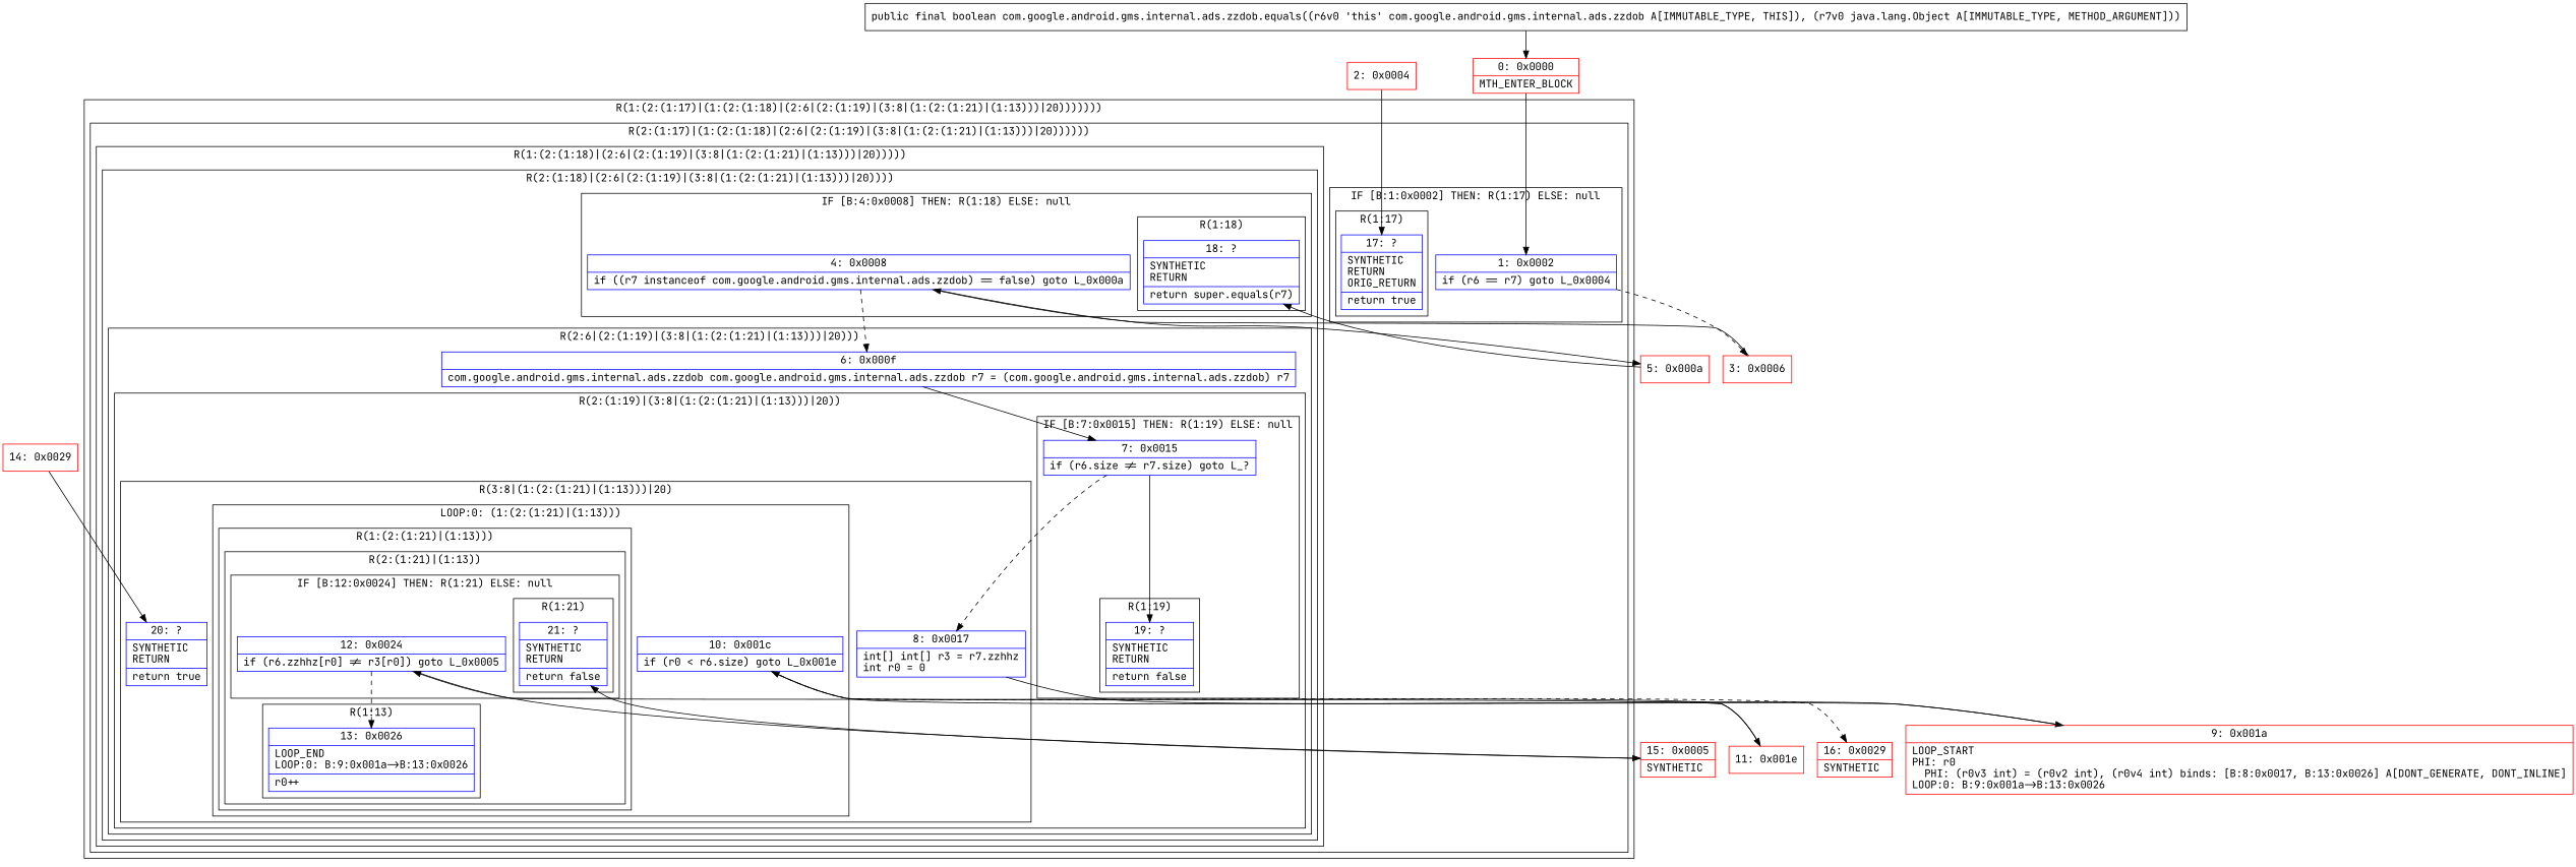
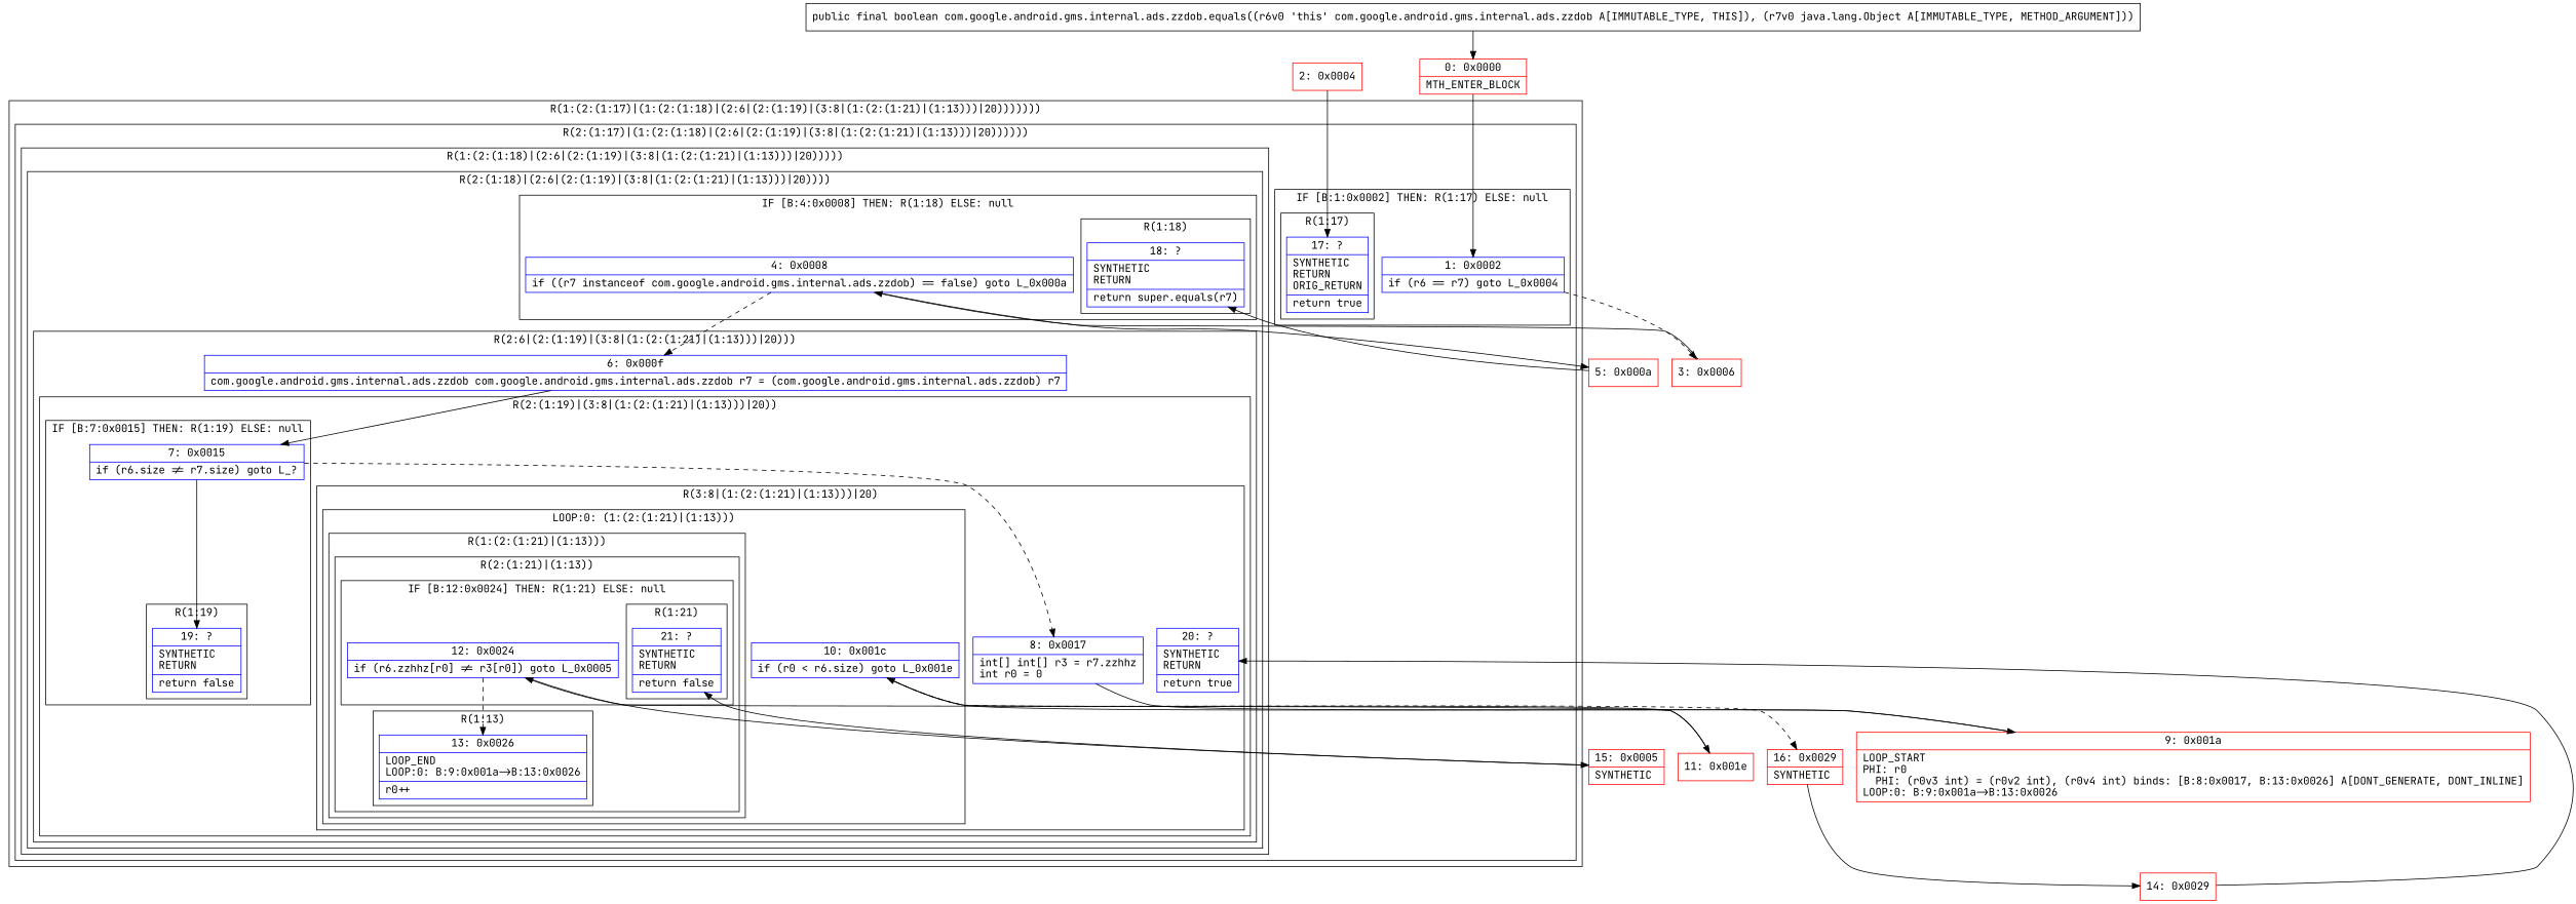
  digraph {
    fontname="JetBrains Mono"
    node [color=blue fontname="JetBrains Mono" shape=record]
    edge [fontname="JetBrains Mono"]
    n1 [label="{17\:\ ?|SYNTHETIC\lRETURN\lORIG_RETURN\l|return true\l}"]
    n2 [label="{1\:\ 0x0002|if (r6 == r7) goto L_0x0004\l}"]
    n3 [label="{18\:\ ?|SYNTHETIC\lRETURN\l|return super.equals(r7)\l}"]
    n4 [label="{4\:\ 0x0008|if ((r7 instanceof com.google.android.gms.internal.ads.zzdob) == false) goto L_0x000a\l}"]
    n5 [label="{19\:\ ?|SYNTHETIC\lRETURN\l|return false\l}"]
    n6 [label="{7\:\ 0x0015|if (r6.size != r7.size) goto L_?\l}"]
    n7 [label="{21\:\ ?|SYNTHETIC\lRETURN\l|return false\l}"]
    n8 [label="{12\:\ 0x0024|if (r6.zzhhz[r0] != r3[r0]) goto L_0x0005\l}"]
    n9 [label="{13\:\ 0x0026|LOOP_END\lLOOP:0: B:9:0x001a\-\>B:13:0x0026\l|r0++\l}"]
    n10 [label="{10\:\ 0x001c|if (r0 \< r6.size) goto L_0x001e\l}"]
    n11 [label="{8\:\ 0x0017|int[] int[] r3 = r7.zzhhz\lint r0 = 0\l}"]
    n12 [label="{20\:\ ?|SYNTHETIC\lRETURN\l|return true\l}"]
    n13 [label="{6\:\ 0x000f|com.google.android.gms.internal.ads.zzdob com.google.android.gms.internal.ads.zzdob r7 = (com.google.android.gms.internal.ads.zzdob) r7\l}"]
    n14 [color=red label="{3\:\ 0x0006}"]
    n15 [color=red label="{5\:\ 0x000a}"]
    n16 [color=red label="{15\:\ 0x0005|SYNTHETIC\l}"]
    n17 [color=red label="{11\:\ 0x001e}"]
    n18 [color=red label="{16\:\ 0x0029|SYNTHETIC\l}"]
    n19 [color=red label="{9\:\ 0x001a|LOOP_START\lPHI: r0 \l  PHI: (r0v3 int) = (r0v2 int), (r0v4 int) binds: [B:8:0x0017, B:13:0x0026] A[DONT_GENERATE, DONT_INLINE]\lLOOP:0: B:9:0x001a\-\>B:13:0x0026\l}"]
    n20 [color=red label="{2\:\ 0x0004}"]
    n21 [color=red label="{14\:\ 0x0029}"]
    n22 [color=red label="{0\:\ 0x0000|MTH_ENTER_BLOCK\l}"]
    n23 [label="{public final boolean com.google.android.gms.internal.ads.zzdob.equals((r6v0 'this' com.google.android.gms.internal.ads.zzdob A[IMMUTABLE_TYPE, THIS]), (r7v0 java.lang.Object A[IMMUTABLE_TYPE, METHOD_ARGUMENT])) }" color=""]
    subgraph cluster_1 {
      label="R(1:(2:(1:17)|(1:(2:(1:18)|(2:6|(2:(1:19)|(3:8|(1:(2:(1:21)|(1:13)))|20)))))))"
      subgraph cluster_2 {
        label="R(2:(1:17)|(1:(2:(1:18)|(2:6|(2:(1:19)|(3:8|(1:(2:(1:21)|(1:13)))|20))))))"
        subgraph cluster_3 {
          label="IF [B:1:0x0002] THEN: R(1:17) ELSE: null"
          n2
          subgraph cluster_4 {
            label="R(1:17)"
            n1
          }
        }
        subgraph cluster_5 {
          label="R(1:(2:(1:18)|(2:6|(2:(1:19)|(3:8|(1:(2:(1:21)|(1:13)))|20)))))"
          subgraph cluster_6 {
            label="R(2:(1:18)|(2:6|(2:(1:19)|(3:8|(1:(2:(1:21)|(1:13)))|20))))"
            subgraph cluster_7 {
              label="IF [B:4:0x0008] THEN: R(1:18) ELSE: null"
              n4
              subgraph cluster_8 {
                label="R(1:18)"
                n3
              }
            }
            subgraph cluster_9 {
              label="R(2:6|(2:(1:19)|(3:8|(1:(2:(1:21)|(1:13)))|20)))"
              n13
              subgraph cluster_10 {
                label="R(2:(1:19)|(3:8|(1:(2:(1:21)|(1:13)))|20))"
                subgraph cluster_11 {
                  label="IF [B:7:0x0015] THEN: R(1:19) ELSE: null"
                  n6
                  subgraph cluster_12 {
                    label="R(1:19)"
                    n5
                  }
                }
                subgraph cluster_13 {
                  label="R(3:8|(1:(2:(1:21)|(1:13)))|20)"
                  n11
                  n12
                  subgraph cluster_14 {
                    label="LOOP:0: (1:(2:(1:21)|(1:13)))"
                    n10
                    subgraph cluster_15 {
                      label="R(1:(2:(1:21)|(1:13)))"
                      subgraph cluster_16 {
                        label="R(2:(1:21)|(1:13))"
                        subgraph cluster_17 {
                          label="IF [B:12:0x0024] THEN: R(1:21) ELSE: null"
                          n8
                          subgraph cluster_18 {
                            label="R(1:21)"
                            n7
                          }
                        }
                        subgraph cluster_19 {
                          label="R(1:13)"
                          n9
                        }
                      }
                    }
                  }
                }
              }
            }
          }
        }
      }
    }
    n2 -> n14 [style=dashed]
    n4 -> n13 [style=dashed]
    n4 -> n15
    n6 -> n5
    n6 -> n11 [style=dashed]
    n8 -> n9 [style=dashed]
    n8 -> n16
    n10 -> n17
    n10 -> n18 [style=dashed]
    n11 -> n19
    n13 -> n6
    n14 -> n4
    n15 -> n3
    n16 -> n7
    n17 -> n8
+   n18 -> n21
    n19 -> n10
    n20 -> n1
    n21 -> n12
    n22 -> n2
    n23 -> n22
  }
